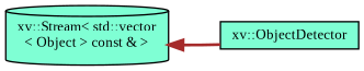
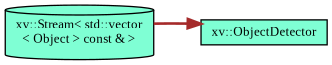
  digraph {
    rankdir=LR
    fontname="Liberation Serif"
    node [color=black fillcolor=aquamarine fontname="Liberation Serif" fontsize=10 style=filled]
    n1 [height=0.2 label="xv::Stream\< std::vector\l\< Object \> const & \>" shape=cylinder width=0.4]
    n2 [height=0.2 label="xv::ObjectDetector" shape=box width=0.4]
-   n1 -> n2 [color=brown dir=back fontname="Liberation Serif" fontsize=10 labelfontname=Helvetica labelfontsize=10 style=bold]
+   n2 -> n1 [color=brown dir=back fontname="Liberation Serif" fontsize=10 labelfontname=Helvetica labelfontsize=10 style=bold]
  }
